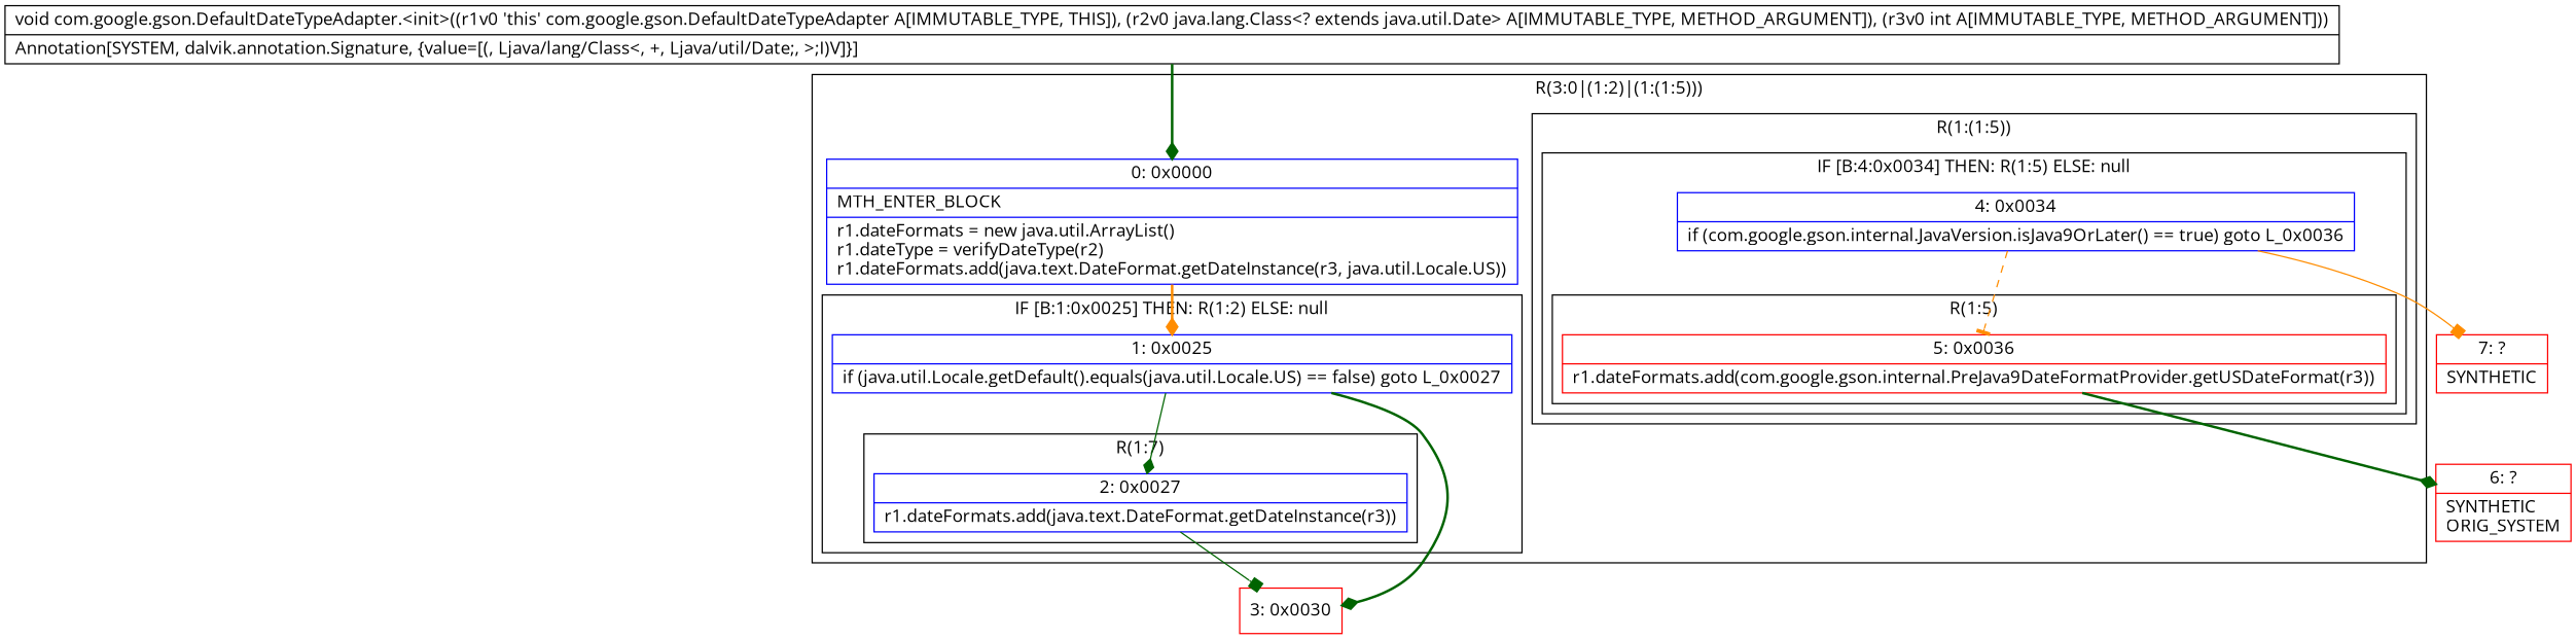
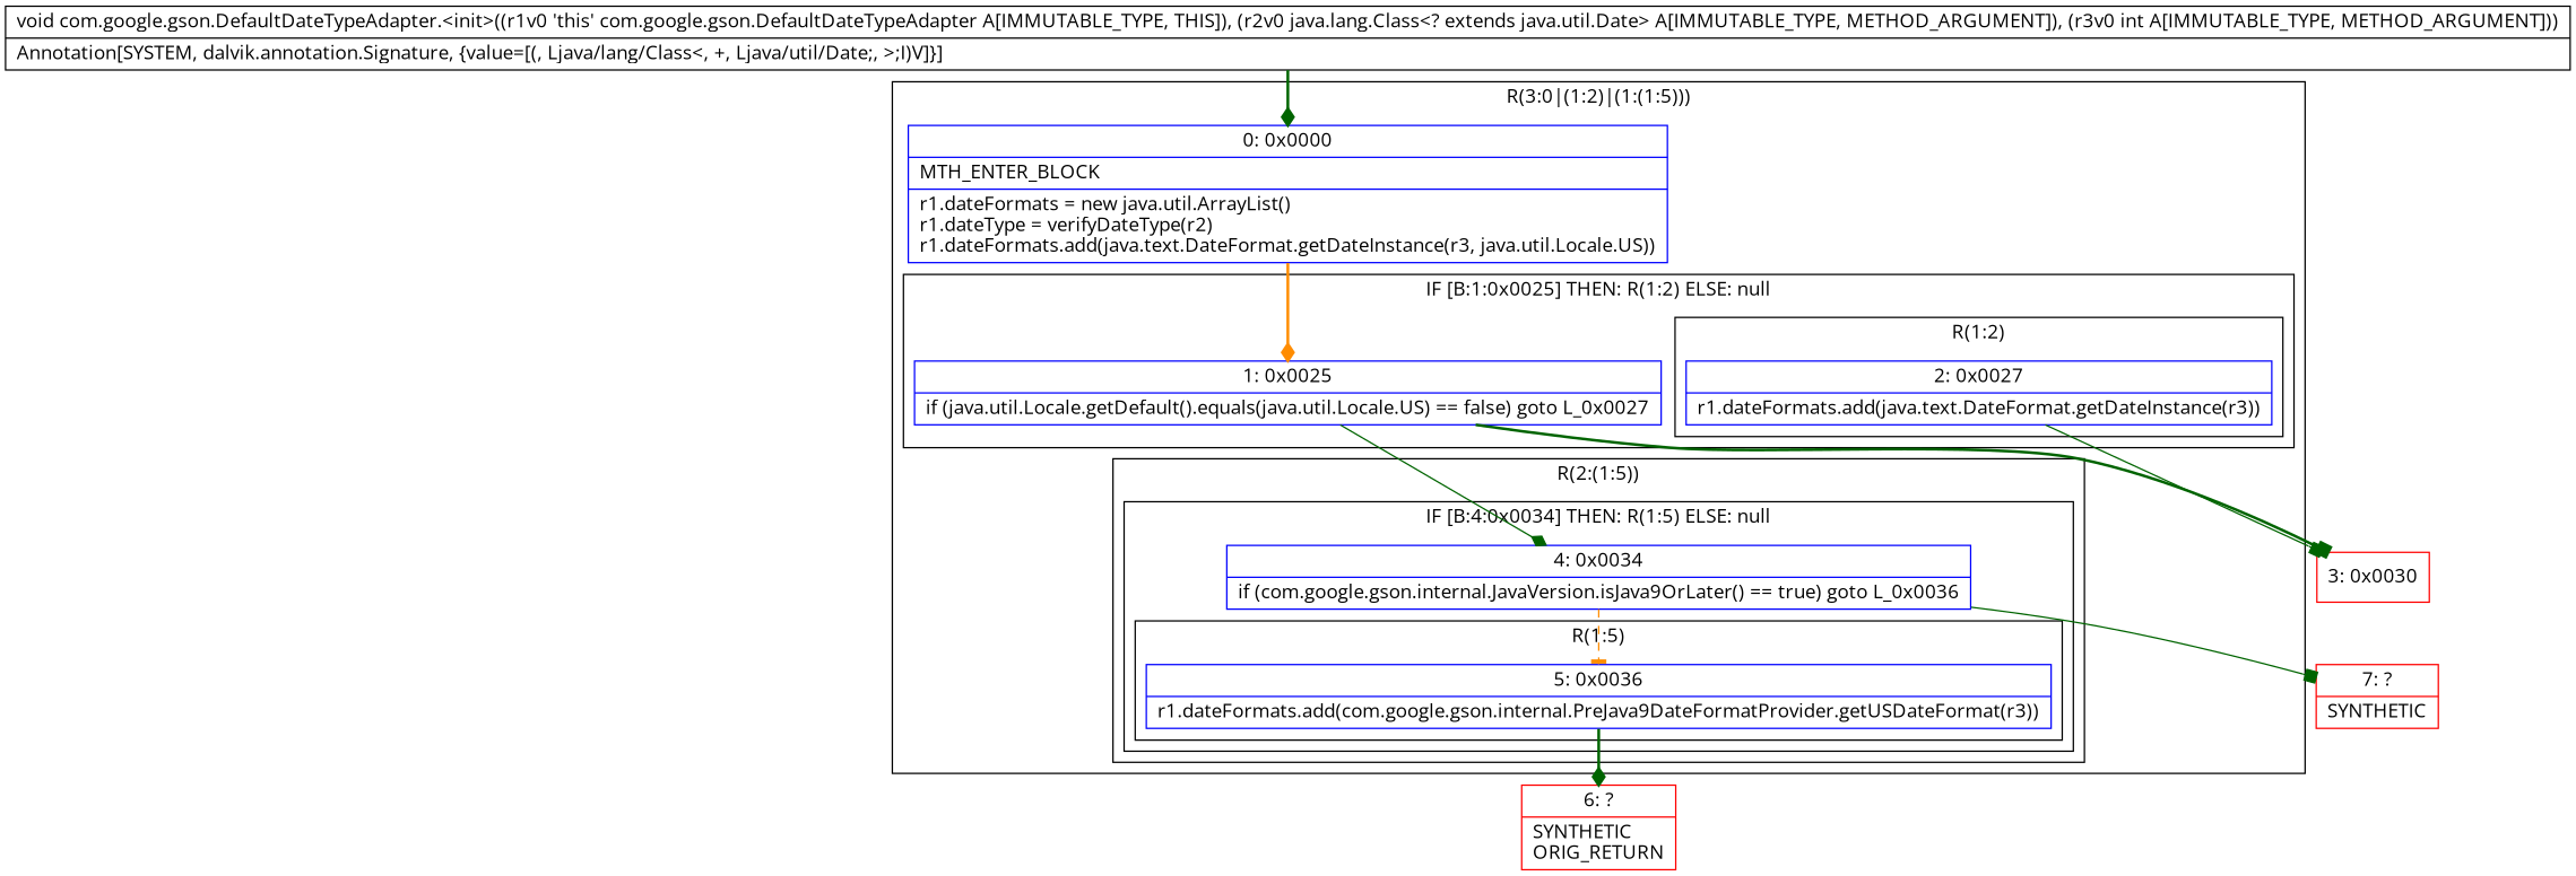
  digraph {
    fontname="Open Sans"
    node [color=blue fontname="Open Sans" shape=record]
    edge [arrowhead=diamond color=darkgreen fontname="Open Sans" style=bold]
    n1 [label="{2\:\ 0x0027|r1.dateFormats.add(java.text.DateFormat.getDateInstance(r3))\l}"]
    n2 [label="{1\:\ 0x0025|if (java.util.Locale.getDefault().equals(java.util.Locale.US) == false) goto L_0x0027\l}"]
-   n3 [color=red label="{5\:\ 0x0036|r1.dateFormats.add(com.google.gson.internal.PreJava9DateFormatProvider.getUSDateFormat(r3))\l}"]
+   n3 [label="{5\:\ 0x0036|r1.dateFormats.add(com.google.gson.internal.PreJava9DateFormatProvider.getUSDateFormat(r3))\l}"]
    n4 [label="{4\:\ 0x0034|if (com.google.gson.internal.JavaVersion.isJava9OrLater() == true) goto L_0x0036\l}"]
    n5 [label="{0\:\ 0x0000|MTH_ENTER_BLOCK\l|r1.dateFormats = new java.util.ArrayList()\lr1.dateType = verifyDateType(r2)\lr1.dateFormats.add(java.text.DateFormat.getDateInstance(r3, java.util.Locale.US))\l}"]
    n6 [color=red label="{3\:\ 0x0030}"]
-   n7 [color=red label="{6\:\ ?|SYNTHETIC\lORIG_SYSTEM\l}"]
+   n7 [color=red label="{6\:\ ?|SYNTHETIC\lORIG_RETURN\l}"]
    n8 [color=red label="{7\:\ ?|SYNTHETIC\l}"]
    n9 [label="{void com.google.gson.DefaultDateTypeAdapter.\<init\>((r1v0 'this' com.google.gson.DefaultDateTypeAdapter A[IMMUTABLE_TYPE, THIS]), (r2v0 java.lang.Class\<? extends java.util.Date\> A[IMMUTABLE_TYPE, METHOD_ARGUMENT]), (r3v0 int A[IMMUTABLE_TYPE, METHOD_ARGUMENT]))  | Annotation[SYSTEM, dalvik.annotation.Signature, \{value=[(, Ljava\/lang\/Class\<, +, Ljava\/util\/Date;, \>;I)V]\}]\l}" color=""]
    subgraph cluster_1 {
      label="R(3:0|(1:2)|(1:(1:5)))"
      n5
      subgraph cluster_2 {
        label="IF [B:1:0x0025] THEN: R(1:2) ELSE: null"
        n2
        subgraph cluster_3 {
-         label="R(1:7)"
+         label="R(1:2)"
          n1
        }
      }
      subgraph cluster_4 {
-       label="R(1:(1:5))"
+       label="R(2:(1:5))"
        subgraph cluster_5 {
          label="IF [B:4:0x0034] THEN: R(1:5) ELSE: null"
          n4
          subgraph cluster_6 {
            label="R(1:5)"
            n3
          }
        }
      }
    }
    n1 -> n6 [arrowhead=box style=solid]
-   n2 -> n1 [style=solid]
-   n2 -> n6
+   n2 -> n4 [style=solid]
+   n2 -> n6 [arrowhead=box]
    n3 -> n7
    n4 -> n3 [arrowhead=tee color=darkorange style=dashed]
-   n4 -> n8 [arrowhead=box color=darkorange style=solid]
+   n4 -> n8 [arrowhead=box style=solid]
    n5 -> n2 [color=darkorange]
    n9 -> n5
  }
